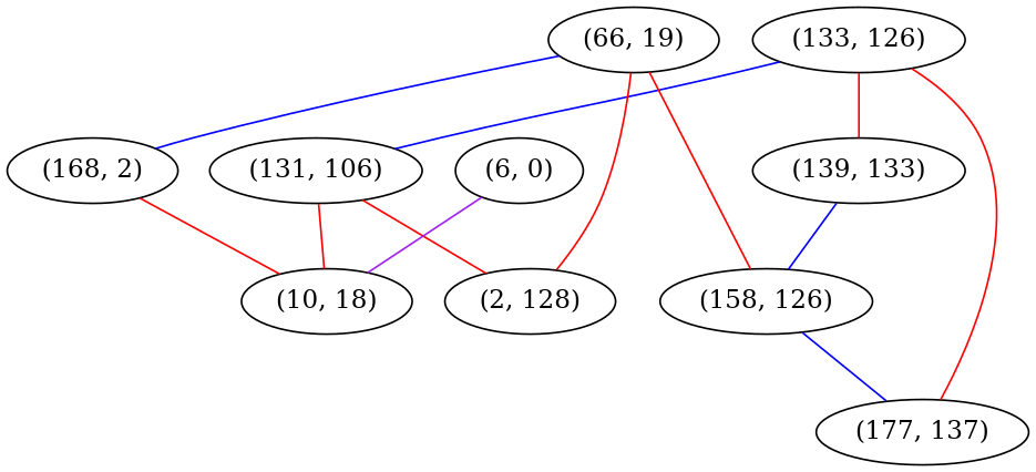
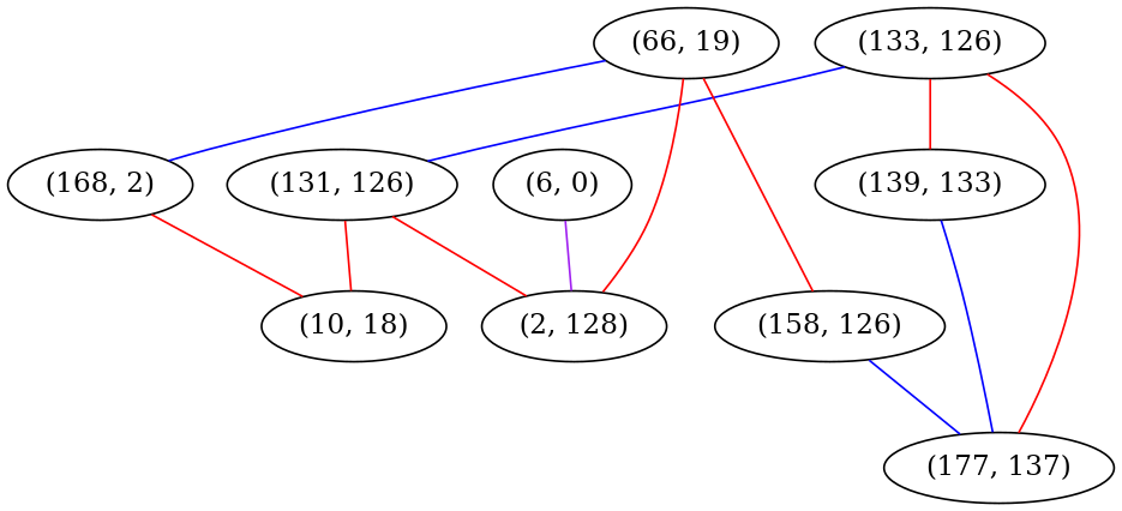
  graph {
    edge [color=red weight=1]
    "(133, 126)"
    "(139, 133)"
-   "(131, 126)" [label="(131, 106)"]
+   "(131, 126)"
    "(177, 137)"
    "(158, 126)"
    "(10, 18)"
    "(2, 128)"
    n8 [label="(6, 0)"]
    "(66, 19)"
    "(168, 2)"
    "(133, 126)" -- "(139, 133)"
    "(133, 126)" -- "(131, 126)" [color=blue]
    "(133, 126)" -- "(177, 137)"
-   "(139, 133)" -- "(158, 126)" [color=blue weight=3]
+   "(139, 133)" -- "(177, 137)" [color=blue weight=3]
    "(131, 126)" -- "(10, 18)"
    "(131, 126)" -- "(2, 128)"
    "(158, 126)" -- "(177, 137)" [color=blue weight=3]
-   n8 -- "(10, 18)" [color=purple weight=4]
+   n8 -- "(2, 128)" [color=purple weight=4]
    "(66, 19)" -- "(158, 126)"
    "(66, 19)" -- "(2, 128)" [weight=3]
    "(66, 19)" -- "(168, 2)" [color=blue weight=3]
    "(168, 2)" -- "(10, 18)"
  }
